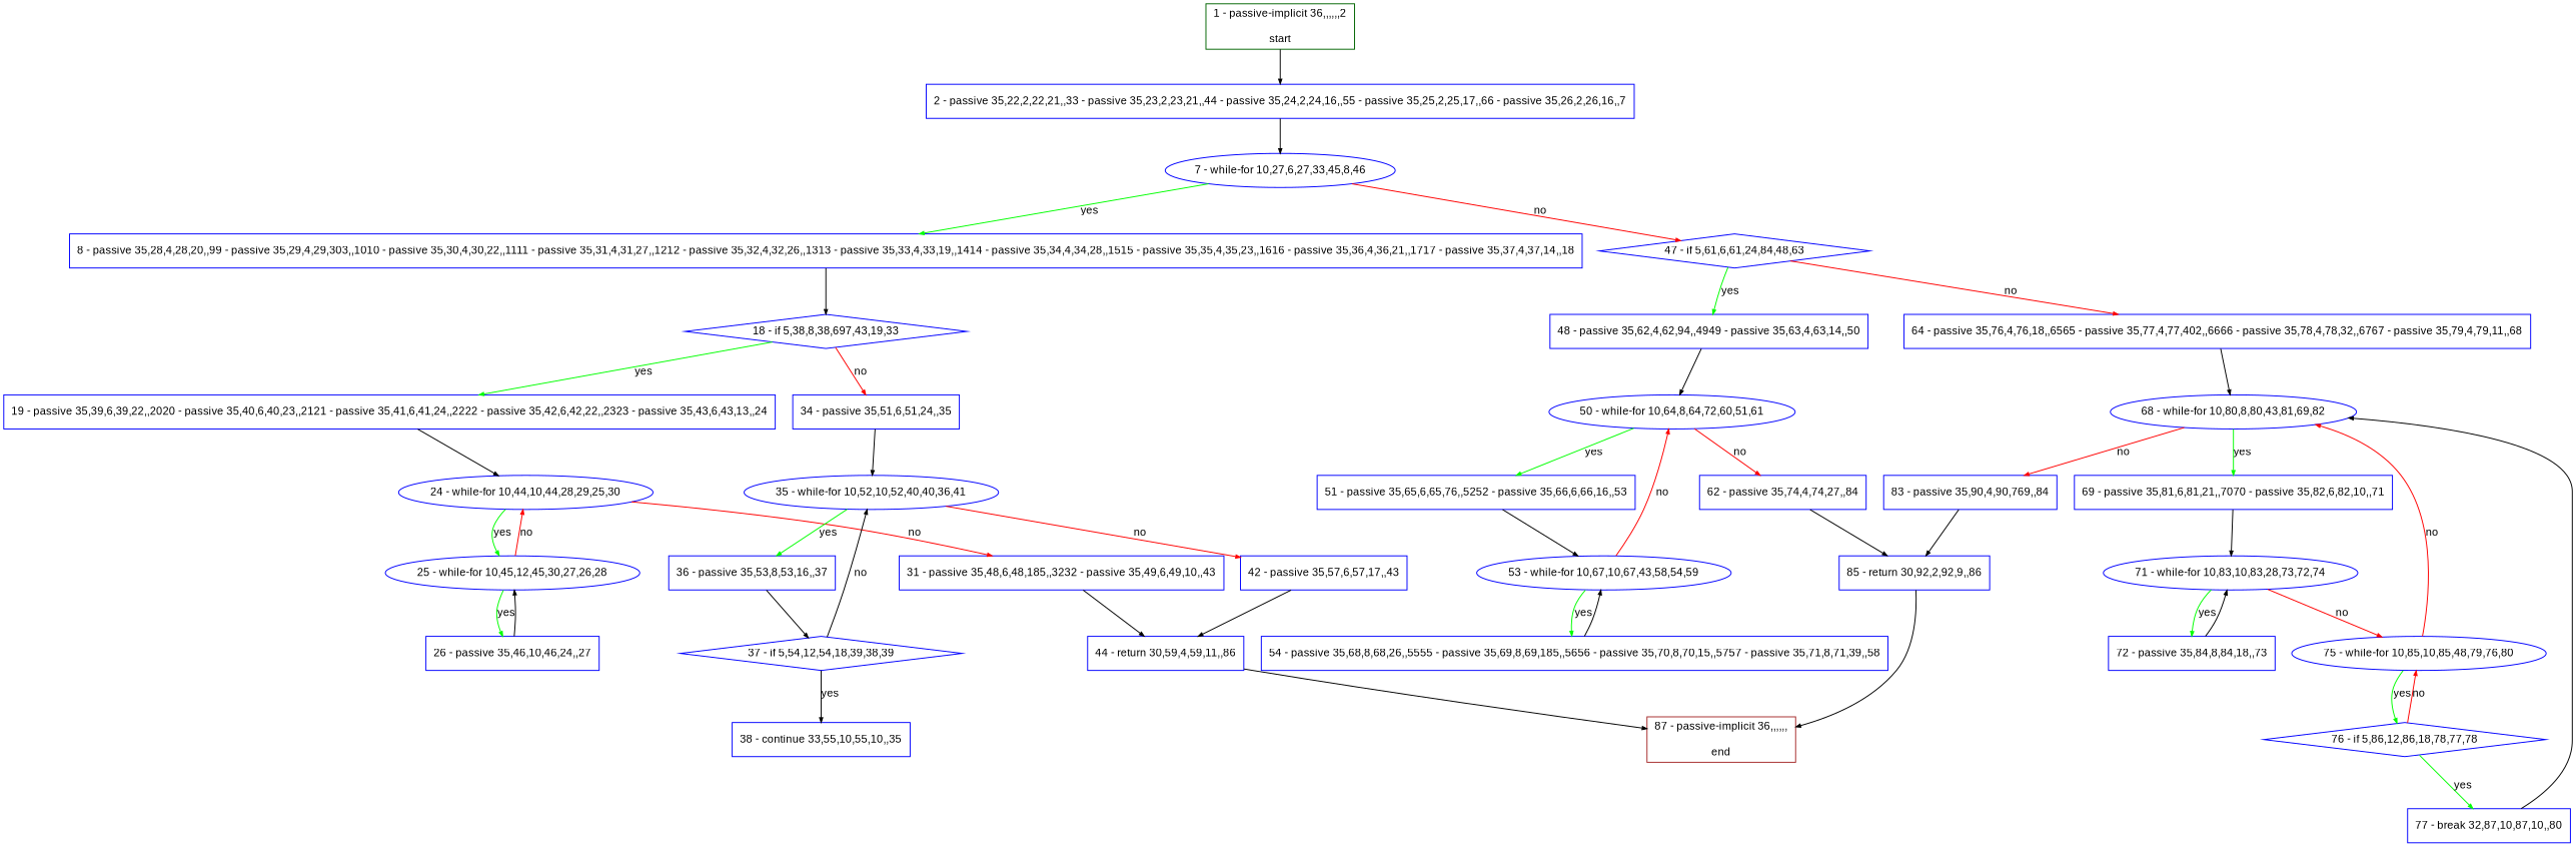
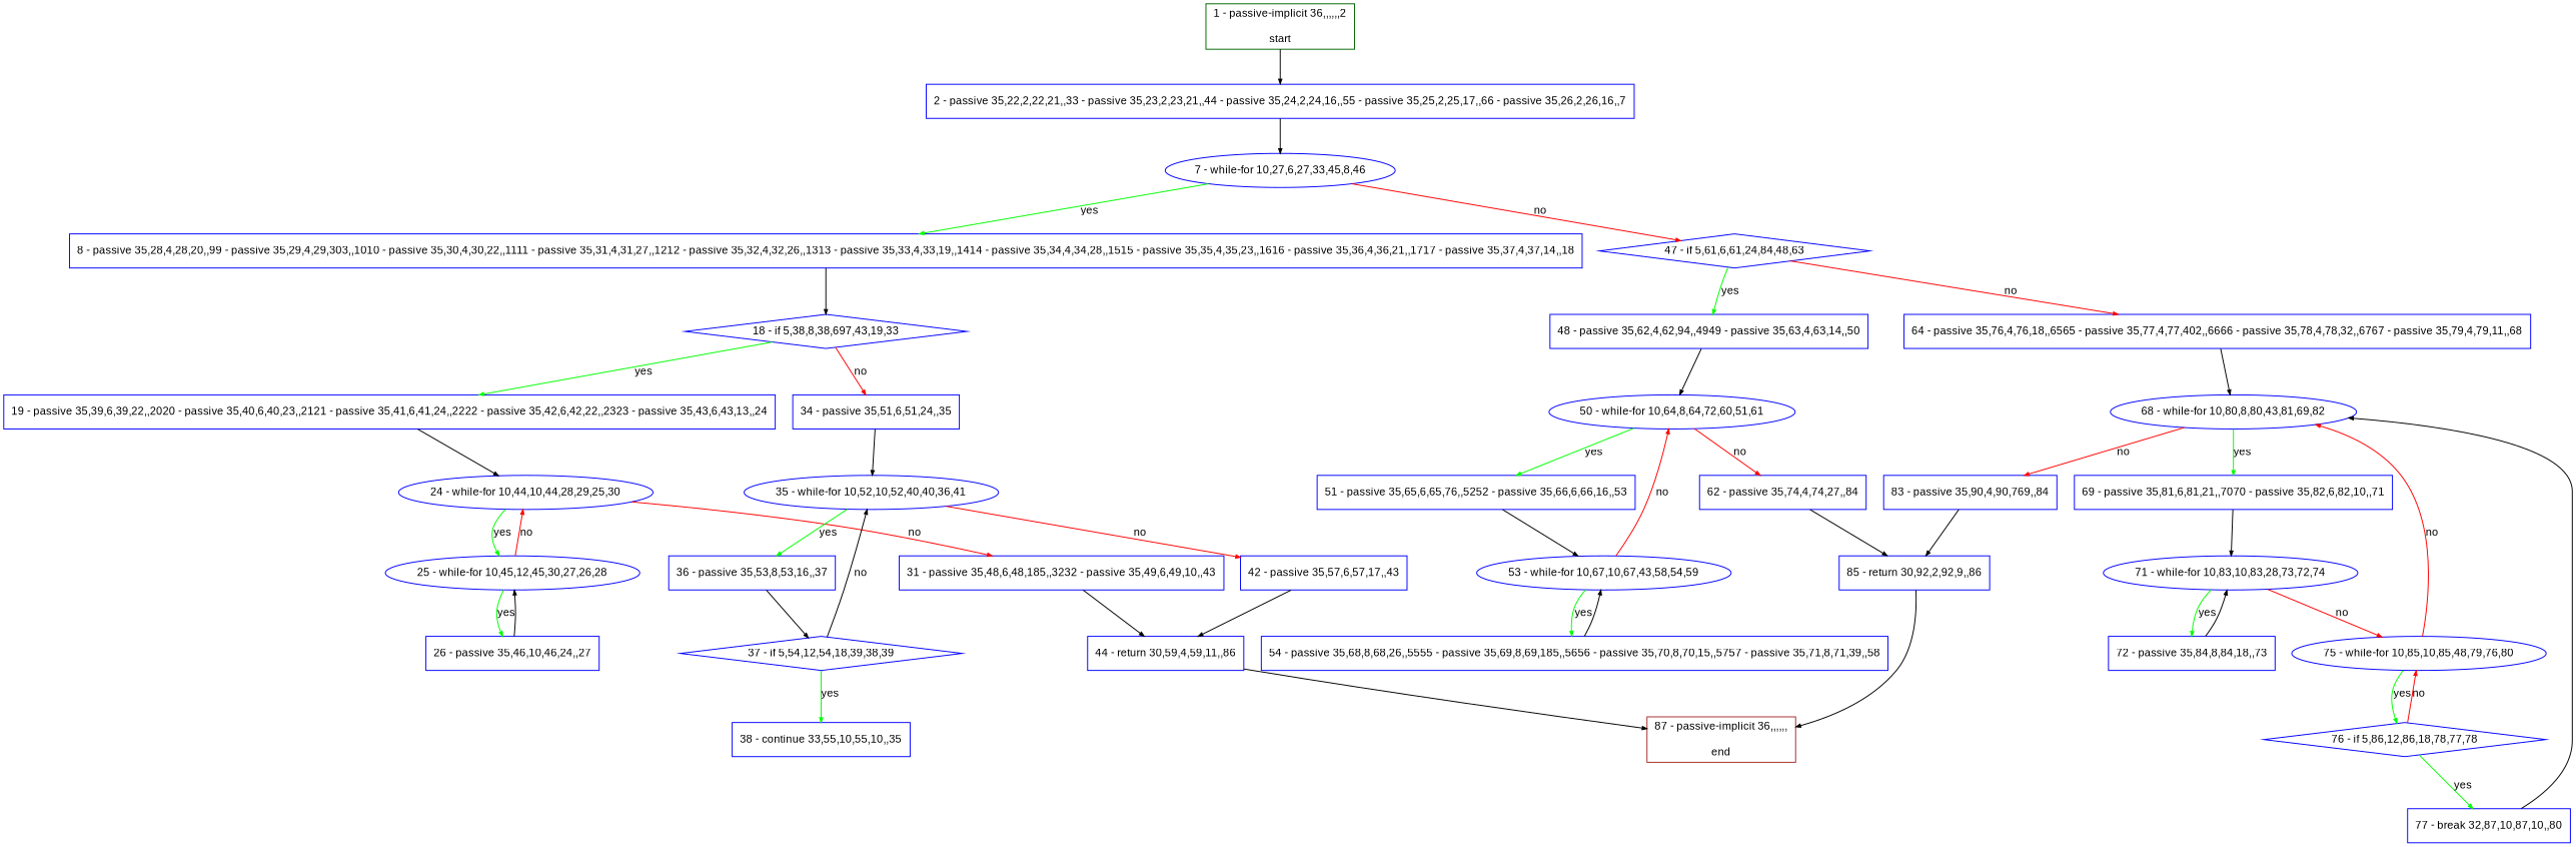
  digraph {
    bgcolor=white
    compound=true
    fillcolor="#FFFFCC"
    fontname=Arial
    fontsize=12
    pack=true
    packmode=clust
    style="rounded,filled"
    node [color="#0000ff" compound=true fillcolor="#ffffff" fixedsize=false fontname=Arial fontsize=12 node_initialized=no shape=box style=filled]
    edge [arrowhead=normal arrowsize=0.5 arrowtail=none color="#000000" compound=true dir=forward fontcolor=black fontname=Arial fontsize=12]
    n1 [label="2 - passive 35,22,2,22,21,,33 - passive 35,23,2,23,21,,44 - passive 35,24,2,24,16,,55 - passive 35,25,2,25,17,,66 - passive 35,26,2,26,16,,7"]
    n2 [label="7 - while-for 10,27,6,27,33,45,8,46" shape=oval]
    n3 [label="8 - passive 35,28,4,28,20,,99 - passive 35,29,4,29,303,,1010 - passive 35,30,4,30,22,,1111 - passive 35,31,4,31,27,,1212 - passive 35,32,4,32,26,,1313 - passive 35,33,4,33,19,,1414 - passive 35,34,4,34,28,,1515 - passive 35,35,4,35,23,,1616 - passive 35,36,4,36,21,,1717 - passive 35,37,4,37,14,,18"]
    n4 [label="47 - if 5,61,6,61,24,84,48,63" shape=diamond]
    n5 [color="#006400" label="1 - passive-implicit 36,,,,,,2\n\nstart"]
    n6 [label="18 - if 5,38,8,38,697,43,19,33" shape=diamond]
    n7 [label="48 - passive 35,62,4,62,94,,4949 - passive 35,63,4,63,14,,50"]
    n8 [label="64 - passive 35,76,4,76,18,,6565 - passive 35,77,4,77,402,,6666 - passive 35,78,4,78,32,,6767 - passive 35,79,4,79,11,,68"]
    n9 [label="19 - passive 35,39,6,39,22,,2020 - passive 35,40,6,40,23,,2121 - passive 35,41,6,41,24,,2222 - passive 35,42,6,42,22,,2323 - passive 35,43,6,43,13,,24"]
    n10 [label="34 - passive 35,51,6,51,24,,35"]
    n11 [label="50 - while-for 10,64,8,64,72,60,51,61" shape=oval]
    n12 [label="68 - while-for 10,80,8,80,43,81,69,82" shape=oval]
    n13 [label="24 - while-for 10,44,10,44,28,29,25,30" shape=oval]
    n14 [label="35 - while-for 10,52,10,52,40,40,36,41" shape=oval]
    n15 [label="25 - while-for 10,45,12,45,30,27,26,28" shape=oval]
    n16 [label="31 - passive 35,48,6,48,185,,3232 - passive 35,49,6,49,10,,43"]
    n17 [label="36 - passive 35,53,8,53,16,,37"]
    n18 [label="42 - passive 35,57,6,57,17,,43"]
    n19 [label="26 - passive 35,46,10,46,24,,27"]
    n20 [label="44 - return 30,59,4,59,11,,86"]
    n21 [color="#a52a2a" label="87 - passive-implicit 36,,,,,,\n\nend"]
    n22 [label="37 - if 5,54,12,54,18,39,38,39" shape=diamond]
    n23 [label="38 - continue 33,55,10,55,10,,35"]
    n24 [label="51 - passive 35,65,6,65,76,,5252 - passive 35,66,6,66,16,,53"]
    n25 [label="62 - passive 35,74,4,74,27,,84"]
    n26 [label="69 - passive 35,81,6,81,21,,7070 - passive 35,82,6,82,10,,71"]
    n27 [label="83 - passive 35,90,4,90,769,,84"]
    n28 [label="53 - while-for 10,67,10,67,43,58,54,59" shape=oval]
    n29 [label="85 - return 30,92,2,92,9,,86"]
    n30 [label="54 - passive 35,68,8,68,26,,5555 - passive 35,69,8,69,185,,5656 - passive 35,70,8,70,15,,5757 - passive 35,71,8,71,39,,58"]
    n31 [label="71 - while-for 10,83,10,83,28,73,72,74" shape=oval]
    n32 [label="72 - passive 35,84,8,84,18,,73"]
    n33 [label="75 - while-for 10,85,10,85,48,79,76,80" shape=oval]
    n34 [label="76 - if 5,86,12,86,18,78,77,78" shape=diamond]
    n35 [label="77 - break 32,87,10,87,10,,80"]
    n1 -> n2
    n2 -> n3 [color="#00ff00" label=yes]
    n2 -> n4 [color="#ff0000" label=no]
    n3 -> n6
    n4 -> n7 [color="#00ff00" label=yes]
    n4 -> n8 [color="#ff0000" label=no]
    n5 -> n1
    n6 -> n9 [color="#00ff00" label=yes]
    n6 -> n10 [color="#ff0000" label=no]
    n7 -> n11
    n8 -> n12
    n9 -> n13
    n10 -> n14
    n11 -> n24 [color="#00ff00" label=yes]
    n11 -> n25 [color="#ff0000" label=no]
    n12 -> n26 [color="#00ff00" label=yes]
    n12 -> n27 [color="#ff0000" label=no]
    n13 -> n15 [color="#00ff00" label=yes]
    n13 -> n16 [color="#ff0000" label=no]
    n14 -> n17 [color="#00ff00" label=yes]
    n14 -> n18 [color="#ff0000" label=no]
    n15 -> n13 [color="#ff0000" label=no]
    n15 -> n19 [color="#00ff00" label=yes]
    n16 -> n20
    n17 -> n22
    n18 -> n20
    n19 -> n15
    n20 -> n21
    n22 -> n14 [label=no]
-   n22 -> n23 [label=yes]
+   n22 -> n23 [color="#00ff00" label=yes]
    n24 -> n28
    n25 -> n29
    n26 -> n31
    n27 -> n29
    n28 -> n11 [color="#ff0000" label=no]
    n28 -> n30 [color="#00ff00" label=yes]
    n29 -> n21
    n30 -> n28
    n31 -> n32 [color="#00ff00" label=yes]
    n31 -> n33 [color="#ff0000" label=no]
    n32 -> n31
    n33 -> n12 [color="#ff0000" label=no]
    n33 -> n34 [color="#00ff00" label=yes]
    n34 -> n33 [color="#ff0000" label=no]
    n34 -> n35 [color="#00ff00" label=yes]
    n35 -> n12
  }
